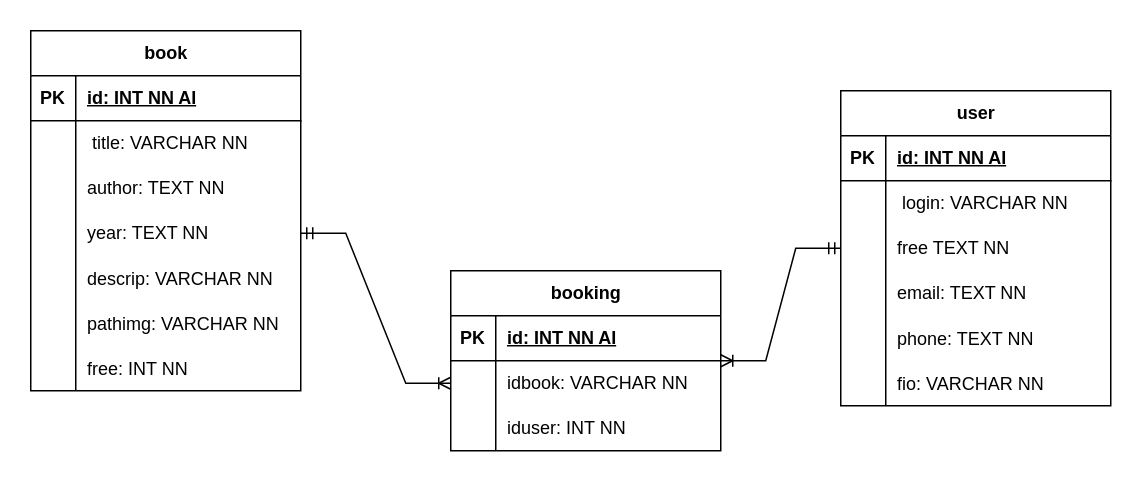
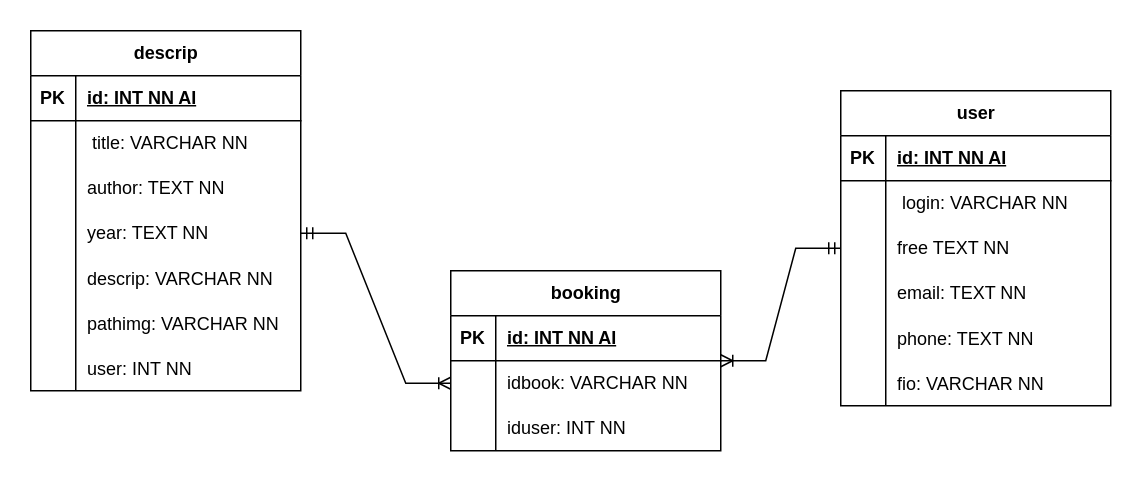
  <mxCell id="0" />
  <mxCell id="1" parent="0" />
  <mxCell id="2" value="user" style="shape=table;startSize=30;container=1;collapsible=1;childLayout=tableLayout;fixedRows=1;rowLines=0;fontStyle=1;align=center;resizeLast=1;html=1;" parent="1" vertex="1"><mxGeometry x="560" y="60" width="180" height="210" as="geometry" /></mxCell>
  <mxCell id="3" value="" style="shape=tableRow;horizontal=0;startSize=0;swimlaneHead=0;swimlaneBody=0;fillColor=none;collapsible=0;dropTarget=0;points=[[0,0.5],[1,0.5]];portConstraint=eastwest;top=0;left=0;right=0;bottom=1;" parent="2" vertex="1"><mxGeometry y="30" width="180" height="30" as="geometry" /></mxCell>
  <mxCell id="4" value="PK" style="shape=partialRectangle;connectable=0;fillColor=none;top=0;left=0;bottom=0;right=0;fontStyle=1;overflow=hidden;whiteSpace=wrap;html=1;" parent="3" vertex="1"><mxGeometry width="30" height="30" as="geometry"><mxRectangle width="30" height="30" as="alternateBounds" /></mxGeometry></mxCell>
  <mxCell id="5" value="id: INT NN AI" style="shape=partialRectangle;connectable=0;fillColor=none;top=0;left=0;bottom=0;right=0;align=left;spacingLeft=6;fontStyle=5;overflow=hidden;whiteSpace=wrap;html=1;" parent="3" vertex="1"><mxGeometry x="30" width="150" height="30" as="geometry"><mxRectangle width="150" height="30" as="alternateBounds" /></mxGeometry></mxCell>
  <mxCell id="6" value="" style="shape=tableRow;horizontal=0;startSize=0;swimlaneHead=0;swimlaneBody=0;fillColor=none;collapsible=0;dropTarget=0;points=[[0,0.5],[1,0.5]];portConstraint=eastwest;top=0;left=0;right=0;bottom=0;" parent="2" vertex="1"><mxGeometry y="60" width="180" height="30" as="geometry" /></mxCell>
  <mxCell id="7" value="" style="shape=partialRectangle;connectable=0;fillColor=none;top=0;left=0;bottom=0;right=0;editable=1;overflow=hidden;whiteSpace=wrap;html=1;" parent="6" vertex="1"><mxGeometry width="30" height="30" as="geometry"><mxRectangle width="30" height="30" as="alternateBounds" /></mxGeometry></mxCell>
  <mxCell id="8" value="&amp;nbsp;login: VARCHAR NN" style="shape=partialRectangle;connectable=0;fillColor=none;top=0;left=0;bottom=0;right=0;align=left;spacingLeft=6;overflow=hidden;whiteSpace=wrap;html=1;" parent="6" vertex="1"><mxGeometry x="30" width="150" height="30" as="geometry"><mxRectangle width="150" height="30" as="alternateBounds" /></mxGeometry></mxCell>
  <mxCell id="9" value="" style="shape=tableRow;horizontal=0;startSize=0;swimlaneHead=0;swimlaneBody=0;fillColor=none;collapsible=0;dropTarget=0;points=[[0,0.5],[1,0.5]];portConstraint=eastwest;top=0;left=0;right=0;bottom=0;" parent="2" vertex="1"><mxGeometry y="90" width="180" height="30" as="geometry" /></mxCell>
  <mxCell id="10" value="" style="shape=partialRectangle;connectable=0;fillColor=none;top=0;left=0;bottom=0;right=0;editable=1;overflow=hidden;whiteSpace=wrap;html=1;" parent="9" vertex="1"><mxGeometry width="30" height="30" as="geometry"><mxRectangle width="30" height="30" as="alternateBounds" /></mxGeometry></mxCell>
  <mxCell id="11" value="free TEXT NN" style="shape=partialRectangle;connectable=0;fillColor=none;top=0;left=0;bottom=0;right=0;align=left;spacingLeft=6;overflow=hidden;whiteSpace=wrap;html=1;" parent="9" vertex="1"><mxGeometry x="30" width="150" height="30" as="geometry"><mxRectangle width="150" height="30" as="alternateBounds" /></mxGeometry></mxCell>
  <mxCell id="12" value="" style="shape=tableRow;horizontal=0;startSize=0;swimlaneHead=0;swimlaneBody=0;fillColor=none;collapsible=0;dropTarget=0;points=[[0,0.5],[1,0.5]];portConstraint=eastwest;top=0;left=0;right=0;bottom=0;" parent="2" vertex="1"><mxGeometry y="120" width="180" height="30" as="geometry" /></mxCell>
  <mxCell id="13" value="" style="shape=partialRectangle;connectable=0;fillColor=none;top=0;left=0;bottom=0;right=0;editable=1;overflow=hidden;whiteSpace=wrap;html=1;" parent="12" vertex="1"><mxGeometry width="30" height="30" as="geometry"><mxRectangle width="30" height="30" as="alternateBounds" /></mxGeometry></mxCell>
  <mxCell id="14" value="email: TEXT NN" style="shape=partialRectangle;connectable=0;fillColor=none;top=0;left=0;bottom=0;right=0;align=left;spacingLeft=6;overflow=hidden;whiteSpace=wrap;html=1;" parent="12" vertex="1"><mxGeometry x="30" width="150" height="30" as="geometry"><mxRectangle width="150" height="30" as="alternateBounds" /></mxGeometry></mxCell>
  <mxCell id="15" value="" style="shape=tableRow;horizontal=0;startSize=0;swimlaneHead=0;swimlaneBody=0;fillColor=none;collapsible=0;dropTarget=0;points=[[0,0.5],[1,0.5]];portConstraint=eastwest;top=0;left=0;right=0;bottom=0;" parent="2" vertex="1"><mxGeometry y="150" width="180" height="30" as="geometry" /></mxCell>
  <mxCell id="16" value="" style="shape=partialRectangle;connectable=0;fillColor=none;top=0;left=0;bottom=0;right=0;editable=1;overflow=hidden;" parent="15" vertex="1"><mxGeometry width="30" height="30" as="geometry"><mxRectangle width="30" height="30" as="alternateBounds" /></mxGeometry></mxCell>
  <mxCell id="17" value="phone: TEXT NN" style="shape=partialRectangle;connectable=0;fillColor=none;top=0;left=0;bottom=0;right=0;align=left;spacingLeft=6;overflow=hidden;" parent="15" vertex="1"><mxGeometry x="30" width="150" height="30" as="geometry"><mxRectangle width="150" height="30" as="alternateBounds" /></mxGeometry></mxCell>
  <mxCell id="18" value="" style="shape=tableRow;horizontal=0;startSize=0;swimlaneHead=0;swimlaneBody=0;fillColor=none;collapsible=0;dropTarget=0;points=[[0,0.5],[1,0.5]];portConstraint=eastwest;top=0;left=0;right=0;bottom=0;" parent="2" vertex="1"><mxGeometry y="180" width="180" height="30" as="geometry" /></mxCell>
  <mxCell id="19" value="" style="shape=partialRectangle;connectable=0;fillColor=none;top=0;left=0;bottom=0;right=0;editable=1;overflow=hidden;" parent="18" vertex="1"><mxGeometry width="30" height="30" as="geometry"><mxRectangle width="30" height="30" as="alternateBounds" /></mxGeometry></mxCell>
  <mxCell id="20" value="fio: VARCHAR NN" style="shape=partialRectangle;connectable=0;fillColor=none;top=0;left=0;bottom=0;right=0;align=left;spacingLeft=6;overflow=hidden;" parent="18" vertex="1"><mxGeometry x="30" width="150" height="30" as="geometry"><mxRectangle width="150" height="30" as="alternateBounds" /></mxGeometry></mxCell>
- <mxCell id="21" value="book" style="shape=table;startSize=30;container=1;collapsible=1;childLayout=tableLayout;fixedRows=1;rowLines=0;fontStyle=1;align=center;resizeLast=1;html=1;" parent="1" vertex="1"><mxGeometry x="20" y="20" width="180" height="240" as="geometry" /></mxCell>
+ <mxCell id="21" value="descrip" style="shape=table;startSize=30;container=1;collapsible=1;childLayout=tableLayout;fixedRows=1;rowLines=0;fontStyle=1;align=center;resizeLast=1;html=1;" parent="1" vertex="1"><mxGeometry x="20" y="20" width="180" height="240" as="geometry" /></mxCell>
  <mxCell id="22" value="" style="shape=tableRow;horizontal=0;startSize=0;swimlaneHead=0;swimlaneBody=0;fillColor=none;collapsible=0;dropTarget=0;points=[[0,0.5],[1,0.5]];portConstraint=eastwest;top=0;left=0;right=0;bottom=1;" parent="21" vertex="1"><mxGeometry y="30" width="180" height="30" as="geometry" /></mxCell>
  <mxCell id="23" value="PK" style="shape=partialRectangle;connectable=0;fillColor=none;top=0;left=0;bottom=0;right=0;fontStyle=1;overflow=hidden;whiteSpace=wrap;html=1;" parent="22" vertex="1"><mxGeometry width="30" height="30" as="geometry"><mxRectangle width="30" height="30" as="alternateBounds" /></mxGeometry></mxCell>
  <mxCell id="24" value="id: INT NN AI" style="shape=partialRectangle;connectable=0;fillColor=none;top=0;left=0;bottom=0;right=0;align=left;spacingLeft=6;fontStyle=5;overflow=hidden;whiteSpace=wrap;html=1;" parent="22" vertex="1"><mxGeometry x="30" width="150" height="30" as="geometry"><mxRectangle width="150" height="30" as="alternateBounds" /></mxGeometry></mxCell>
  <mxCell id="25" value="" style="shape=tableRow;horizontal=0;startSize=0;swimlaneHead=0;swimlaneBody=0;fillColor=none;collapsible=0;dropTarget=0;points=[[0,0.5],[1,0.5]];portConstraint=eastwest;top=0;left=0;right=0;bottom=0;" parent="21" vertex="1"><mxGeometry y="60" width="180" height="30" as="geometry" /></mxCell>
  <mxCell id="26" value="" style="shape=partialRectangle;connectable=0;fillColor=none;top=0;left=0;bottom=0;right=0;editable=1;overflow=hidden;whiteSpace=wrap;html=1;" parent="25" vertex="1"><mxGeometry width="30" height="30" as="geometry"><mxRectangle width="30" height="30" as="alternateBounds" /></mxGeometry></mxCell>
  <mxCell id="27" value="&amp;nbsp;title: VARCHAR NN" style="shape=partialRectangle;connectable=0;fillColor=none;top=0;left=0;bottom=0;right=0;align=left;spacingLeft=6;overflow=hidden;whiteSpace=wrap;html=1;" parent="25" vertex="1"><mxGeometry x="30" width="150" height="30" as="geometry"><mxRectangle width="150" height="30" as="alternateBounds" /></mxGeometry></mxCell>
  <mxCell id="28" value="" style="shape=tableRow;horizontal=0;startSize=0;swimlaneHead=0;swimlaneBody=0;fillColor=none;collapsible=0;dropTarget=0;points=[[0,0.5],[1,0.5]];portConstraint=eastwest;top=0;left=0;right=0;bottom=0;" parent="21" vertex="1"><mxGeometry y="90" width="180" height="30" as="geometry" /></mxCell>
  <mxCell id="29" value="" style="shape=partialRectangle;connectable=0;fillColor=none;top=0;left=0;bottom=0;right=0;editable=1;overflow=hidden;whiteSpace=wrap;html=1;" parent="28" vertex="1"><mxGeometry width="30" height="30" as="geometry"><mxRectangle width="30" height="30" as="alternateBounds" /></mxGeometry></mxCell>
  <mxCell id="30" value="author: TEXT NN" style="shape=partialRectangle;connectable=0;fillColor=none;top=0;left=0;bottom=0;right=0;align=left;spacingLeft=6;overflow=hidden;whiteSpace=wrap;html=1;" parent="28" vertex="1"><mxGeometry x="30" width="150" height="30" as="geometry"><mxRectangle width="150" height="30" as="alternateBounds" /></mxGeometry></mxCell>
  <mxCell id="31" value="" style="shape=tableRow;horizontal=0;startSize=0;swimlaneHead=0;swimlaneBody=0;fillColor=none;collapsible=0;dropTarget=0;points=[[0,0.5],[1,0.5]];portConstraint=eastwest;top=0;left=0;right=0;bottom=0;" parent="21" vertex="1"><mxGeometry y="120" width="180" height="30" as="geometry" /></mxCell>
  <mxCell id="32" value="" style="shape=partialRectangle;connectable=0;fillColor=none;top=0;left=0;bottom=0;right=0;editable=1;overflow=hidden;whiteSpace=wrap;html=1;" parent="31" vertex="1"><mxGeometry width="30" height="30" as="geometry"><mxRectangle width="30" height="30" as="alternateBounds" /></mxGeometry></mxCell>
  <mxCell id="33" value="year: TEXT NN" style="shape=partialRectangle;connectable=0;fillColor=none;top=0;left=0;bottom=0;right=0;align=left;spacingLeft=6;overflow=hidden;whiteSpace=wrap;html=1;" parent="31" vertex="1"><mxGeometry x="30" width="150" height="30" as="geometry"><mxRectangle width="150" height="30" as="alternateBounds" /></mxGeometry></mxCell>
  <mxCell id="34" value="" style="shape=tableRow;horizontal=0;startSize=0;swimlaneHead=0;swimlaneBody=0;fillColor=none;collapsible=0;dropTarget=0;points=[[0,0.5],[1,0.5]];portConstraint=eastwest;top=0;left=0;right=0;bottom=0;" parent="21" vertex="1"><mxGeometry y="150" width="180" height="30" as="geometry" /></mxCell>
  <mxCell id="35" value="" style="shape=partialRectangle;connectable=0;fillColor=none;top=0;left=0;bottom=0;right=0;editable=1;overflow=hidden;" parent="34" vertex="1"><mxGeometry width="30" height="30" as="geometry"><mxRectangle width="30" height="30" as="alternateBounds" /></mxGeometry></mxCell>
  <mxCell id="36" value="descrip: VARCHAR NN" style="shape=partialRectangle;connectable=0;fillColor=none;top=0;left=0;bottom=0;right=0;align=left;spacingLeft=6;overflow=hidden;" parent="34" vertex="1"><mxGeometry x="30" width="150" height="30" as="geometry"><mxRectangle width="150" height="30" as="alternateBounds" /></mxGeometry></mxCell>
  <mxCell id="37" value="" style="shape=tableRow;horizontal=0;startSize=0;swimlaneHead=0;swimlaneBody=0;fillColor=none;collapsible=0;dropTarget=0;points=[[0,0.5],[1,0.5]];portConstraint=eastwest;top=0;left=0;right=0;bottom=0;" parent="21" vertex="1"><mxGeometry y="180" width="180" height="30" as="geometry" /></mxCell>
  <mxCell id="38" value="" style="shape=partialRectangle;connectable=0;fillColor=none;top=0;left=0;bottom=0;right=0;editable=1;overflow=hidden;" parent="37" vertex="1"><mxGeometry width="30" height="30" as="geometry"><mxRectangle width="30" height="30" as="alternateBounds" /></mxGeometry></mxCell>
  <mxCell id="39" value="pathimg: VARCHAR NN" style="shape=partialRectangle;connectable=0;fillColor=none;top=0;left=0;bottom=0;right=0;align=left;spacingLeft=6;overflow=hidden;" parent="37" vertex="1"><mxGeometry x="30" width="150" height="30" as="geometry"><mxRectangle width="150" height="30" as="alternateBounds" /></mxGeometry></mxCell>
  <mxCell id="40" value="" style="shape=tableRow;horizontal=0;startSize=0;swimlaneHead=0;swimlaneBody=0;fillColor=none;collapsible=0;dropTarget=0;points=[[0,0.5],[1,0.5]];portConstraint=eastwest;top=0;left=0;right=0;bottom=0;" parent="21" vertex="1"><mxGeometry y="210" width="180" height="30" as="geometry" /></mxCell>
  <mxCell id="41" value="" style="shape=partialRectangle;connectable=0;fillColor=none;top=0;left=0;bottom=0;right=0;editable=1;overflow=hidden;" parent="40" vertex="1"><mxGeometry width="30" height="30" as="geometry"><mxRectangle width="30" height="30" as="alternateBounds" /></mxGeometry></mxCell>
- <mxCell id="42" value="free: INT NN" style="shape=partialRectangle;connectable=0;fillColor=none;top=0;left=0;bottom=0;right=0;align=left;spacingLeft=6;overflow=hidden;" parent="40" vertex="1"><mxGeometry x="30" width="150" height="30" as="geometry"><mxRectangle width="150" height="30" as="alternateBounds" /></mxGeometry></mxCell>
+ <mxCell id="42" value="user: INT NN" style="shape=partialRectangle;connectable=0;fillColor=none;top=0;left=0;bottom=0;right=0;align=left;spacingLeft=6;overflow=hidden;" parent="40" vertex="1"><mxGeometry x="30" width="150" height="30" as="geometry"><mxRectangle width="150" height="30" as="alternateBounds" /></mxGeometry></mxCell>
  <mxCell id="43" value="booking" style="shape=table;startSize=30;container=1;collapsible=1;childLayout=tableLayout;fixedRows=1;rowLines=0;fontStyle=1;align=center;resizeLast=1;html=1;" parent="1" vertex="1"><mxGeometry x="300" y="180" width="180" height="120" as="geometry" /></mxCell>
  <mxCell id="44" value="" style="shape=tableRow;horizontal=0;startSize=0;swimlaneHead=0;swimlaneBody=0;fillColor=none;collapsible=0;dropTarget=0;points=[[0,0.5],[1,0.5]];portConstraint=eastwest;top=0;left=0;right=0;bottom=1;" parent="43" vertex="1"><mxGeometry y="30" width="180" height="30" as="geometry" /></mxCell>
  <mxCell id="45" value="PK" style="shape=partialRectangle;connectable=0;fillColor=none;top=0;left=0;bottom=0;right=0;fontStyle=1;overflow=hidden;whiteSpace=wrap;html=1;" parent="44" vertex="1"><mxGeometry width="30" height="30" as="geometry"><mxRectangle width="30" height="30" as="alternateBounds" /></mxGeometry></mxCell>
  <mxCell id="46" value="id: INT NN AI" style="shape=partialRectangle;connectable=0;fillColor=none;top=0;left=0;bottom=0;right=0;align=left;spacingLeft=6;fontStyle=5;overflow=hidden;whiteSpace=wrap;html=1;" parent="44" vertex="1"><mxGeometry x="30" width="150" height="30" as="geometry"><mxRectangle width="150" height="30" as="alternateBounds" /></mxGeometry></mxCell>
  <mxCell id="47" value="" style="shape=tableRow;horizontal=0;startSize=0;swimlaneHead=0;swimlaneBody=0;fillColor=none;collapsible=0;dropTarget=0;points=[[0,0.5],[1,0.5]];portConstraint=eastwest;top=0;left=0;right=0;bottom=0;" parent="43" vertex="1"><mxGeometry y="60" width="180" height="30" as="geometry" /></mxCell>
  <mxCell id="48" value="" style="shape=partialRectangle;connectable=0;fillColor=none;top=0;left=0;bottom=0;right=0;editable=1;overflow=hidden;whiteSpace=wrap;html=1;" parent="47" vertex="1"><mxGeometry width="30" height="30" as="geometry"><mxRectangle width="30" height="30" as="alternateBounds" /></mxGeometry></mxCell>
  <mxCell id="49" value="idbook: VARCHAR NN" style="shape=partialRectangle;connectable=0;fillColor=none;top=0;left=0;bottom=0;right=0;align=left;spacingLeft=6;overflow=hidden;whiteSpace=wrap;html=1;" parent="47" vertex="1"><mxGeometry x="30" width="150" height="30" as="geometry"><mxRectangle width="150" height="30" as="alternateBounds" /></mxGeometry></mxCell>
  <mxCell id="50" value="" style="shape=tableRow;horizontal=0;startSize=0;swimlaneHead=0;swimlaneBody=0;fillColor=none;collapsible=0;dropTarget=0;points=[[0,0.5],[1,0.5]];portConstraint=eastwest;top=0;left=0;right=0;bottom=0;" parent="43" vertex="1"><mxGeometry y="90" width="180" height="30" as="geometry" /></mxCell>
  <mxCell id="51" value="" style="shape=partialRectangle;connectable=0;fillColor=none;top=0;left=0;bottom=0;right=0;editable=1;overflow=hidden;whiteSpace=wrap;html=1;" parent="50" vertex="1"><mxGeometry width="30" height="30" as="geometry"><mxRectangle width="30" height="30" as="alternateBounds" /></mxGeometry></mxCell>
  <mxCell id="52" value="iduser: INT NN" style="shape=partialRectangle;connectable=0;fillColor=none;top=0;left=0;bottom=0;right=0;align=left;spacingLeft=6;overflow=hidden;whiteSpace=wrap;html=1;" parent="50" vertex="1"><mxGeometry x="30" width="150" height="30" as="geometry"><mxRectangle width="150" height="30" as="alternateBounds" /></mxGeometry></mxCell>
  <mxCell id="53" value="" style="edgeStyle=entityRelationEdgeStyle;fontSize=12;html=1;endArrow=ERoneToMany;startArrow=ERmandOne;rounded=0;exitX=0;exitY=0.5;exitDx=0;exitDy=0;" parent="1" source="9" target="43" edge="1"><mxGeometry width="100" height="100" relative="1" as="geometry"><mxPoint x="430" y="220" as="sourcePoint" /><mxPoint x="310" y="180" as="targetPoint" /></mxGeometry></mxCell>
  <mxCell id="54" value="" style="edgeStyle=entityRelationEdgeStyle;fontSize=12;html=1;endArrow=ERoneToMany;startArrow=ERmandOne;rounded=0;exitX=1;exitY=0.5;exitDx=0;exitDy=0;entryX=0;entryY=0.5;entryDx=0;entryDy=0;" parent="1" source="31" target="47" edge="1"><mxGeometry width="100" height="100" relative="1" as="geometry"><mxPoint x="570" y="175" as="sourcePoint" /><mxPoint x="190" y="220" as="targetPoint" /></mxGeometry></mxCell>
